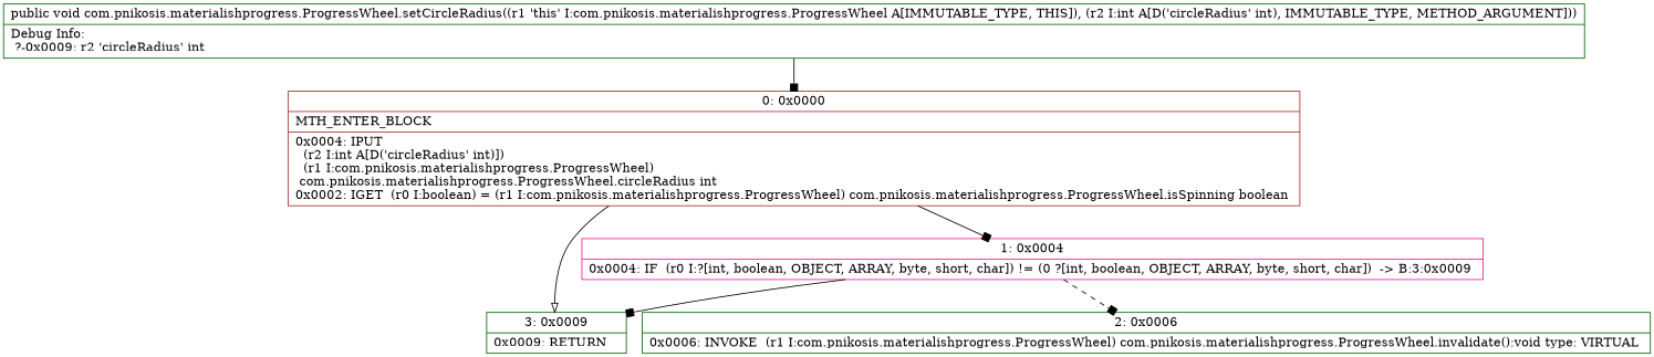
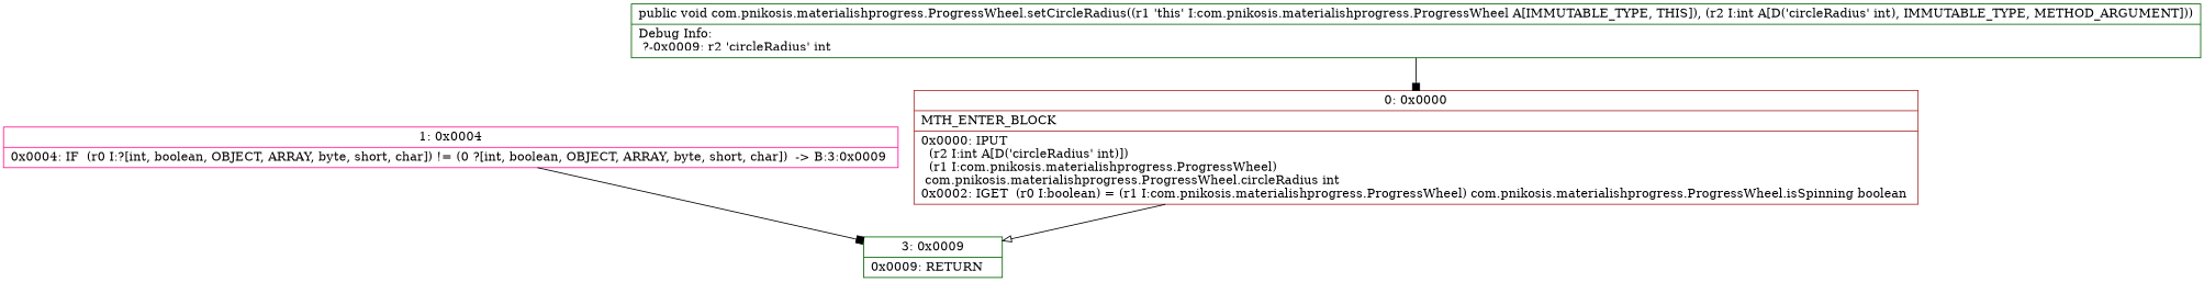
  digraph {
    node [color=darkgreen shape=record]
    edge [arrowhead=box]
-   n1 [color=brown label="{0\:\ 0x0000|MTH_ENTER_BLOCK\l|0x0004: IPUT  \l  (r2 I:int A[D('circleRadius' int)])\l  (r1 I:com.pnikosis.materialishprogress.ProgressWheel)\l com.pnikosis.materialishprogress.ProgressWheel.circleRadius int \l0x0002: IGET  (r0 I:boolean) = (r1 I:com.pnikosis.materialishprogress.ProgressWheel) com.pnikosis.materialishprogress.ProgressWheel.isSpinning boolean \l}"]
+   n1 [color=brown label="{0\:\ 0x0000|MTH_ENTER_BLOCK\l|0x0000: IPUT  \l  (r2 I:int A[D('circleRadius' int)])\l  (r1 I:com.pnikosis.materialishprogress.ProgressWheel)\l com.pnikosis.materialishprogress.ProgressWheel.circleRadius int \l0x0002: IGET  (r0 I:boolean) = (r1 I:com.pnikosis.materialishprogress.ProgressWheel) com.pnikosis.materialishprogress.ProgressWheel.isSpinning boolean \l}"]
    n2 [color=deeppink label="{1\:\ 0x0004|0x0004: IF  (r0 I:?[int, boolean, OBJECT, ARRAY, byte, short, char]) != (0 ?[int, boolean, OBJECT, ARRAY, byte, short, char])  \-\> B:3:0x0009 \l}"]
    n3 [label="{3\:\ 0x0009|0x0009: RETURN   \l}"]
-   n4 [label="{2\:\ 0x0006|0x0006: INVOKE  (r1 I:com.pnikosis.materialishprogress.ProgressWheel) com.pnikosis.materialishprogress.ProgressWheel.invalidate():void type: VIRTUAL \l}"]
    n5 [label="{public void com.pnikosis.materialishprogress.ProgressWheel.setCircleRadius((r1 'this' I:com.pnikosis.materialishprogress.ProgressWheel A[IMMUTABLE_TYPE, THIS]), (r2 I:int A[D('circleRadius' int), IMMUTABLE_TYPE, METHOD_ARGUMENT]))  | Debug Info:\l  ?\-0x0009: r2 'circleRadius' int\l}"]
-   n1 -> n2
    n1 -> n3 [arrowhead=onormal]
    n2 -> n3
-   n2 -> n4 [style=dashed]
    n5 -> n1
  }
